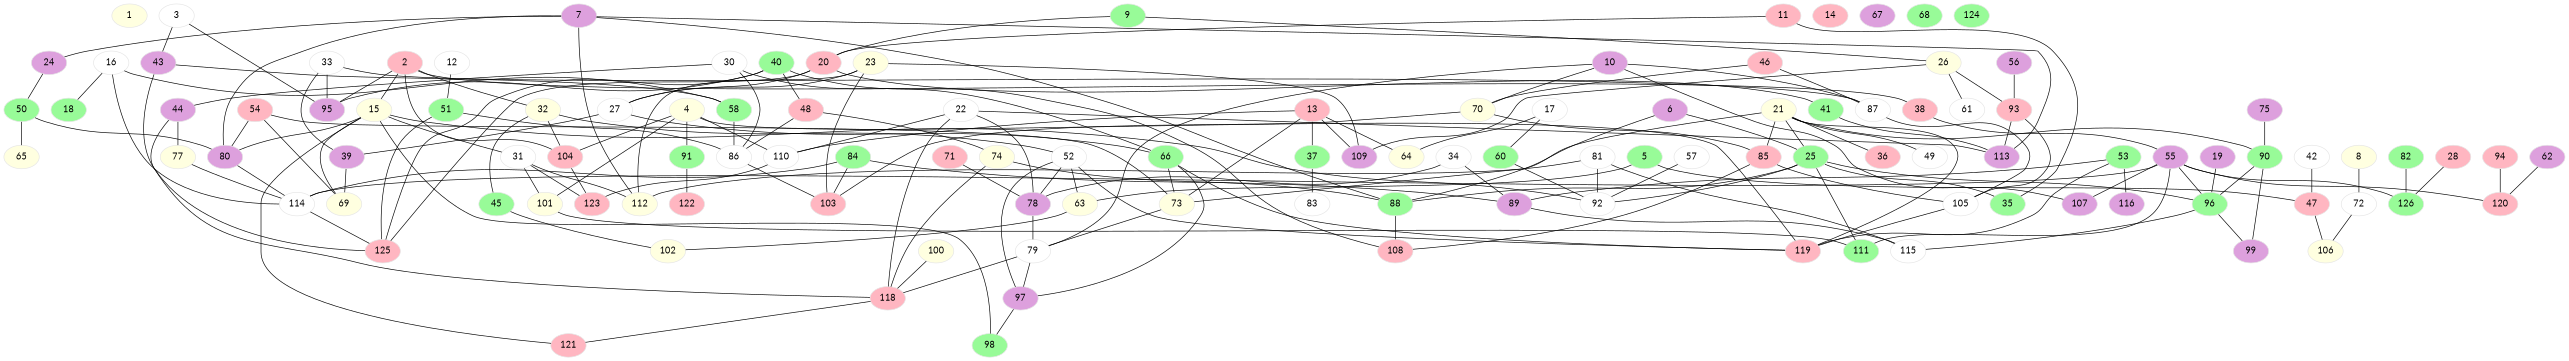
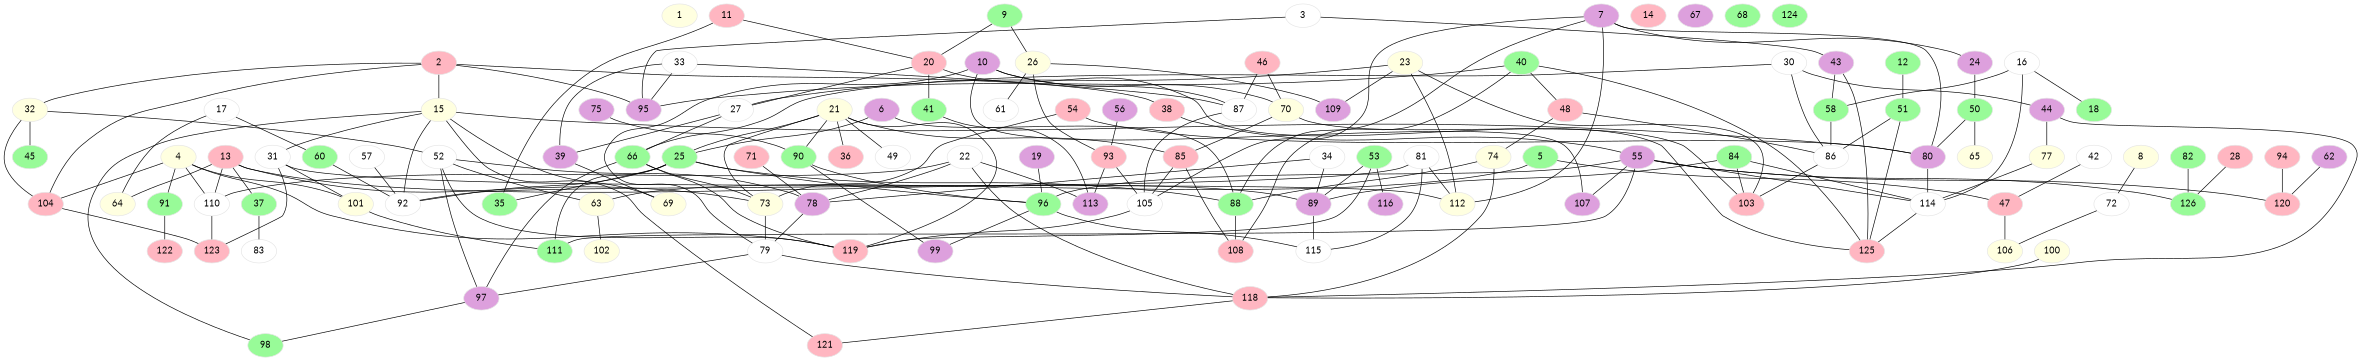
  graph {
    fontname=Lato
    node [color=gray90 fillcolor=lightpink fontname=Lato style=filled]
    edge [fontname=Lato]
    1 [fillcolor=lightyellow]
    15 [fillcolor=lightyellow]
    2
    32 [fillcolor=lightyellow]
    38
    95 [fillcolor=plum]
    104
    80 [fillcolor=plum]
    31 [fillcolor=white]
    69 [fillcolor=lightyellow]
    92 [fillcolor=white]
    121
    98 [fillcolor=palegreen]
    45 [fillcolor=palegreen]
    52 [fillcolor=white]
    55 [fillcolor=plum]
    123
    3 [fillcolor=white]
    43 [fillcolor=plum]
    58 [fillcolor=palegreen]
    125
    4 [fillcolor=lightyellow]
    91 [fillcolor=palegreen]
    101 [fillcolor=lightyellow]
    110 [fillcolor=white]
    119
    122
    111 [fillcolor=palegreen]
    5 [fillcolor=palegreen]
    47
    63 [fillcolor=lightyellow]
    106 [fillcolor=lightyellow]
    102 [fillcolor=lightyellow]
    6 [fillcolor=plum]
    25 [fillcolor=palegreen]
    88 [fillcolor=palegreen]
    35 [fillcolor=palegreen]
    96 [fillcolor=palegreen]
    108
    7 [fillcolor=plum]
    24 [fillcolor=plum]
    105 [fillcolor=white]
    112 [fillcolor=lightyellow]
    50 [fillcolor=palegreen]
    114 [fillcolor=white]
    8 [fillcolor=lightyellow]
    72 [fillcolor=white]
    9 [fillcolor=palegreen]
    20
    26 [fillcolor=lightyellow]
    27 [fillcolor=white]
    41 [fillcolor=palegreen]
    109 [fillcolor=plum]
    61 [fillcolor=white]
    93
    10 [fillcolor=plum]
    70 [fillcolor=lightyellow]
    79 [fillcolor=white]
    87 [fillcolor=white]
    107 [fillcolor=plum]
    85
    103
    97 [fillcolor=plum]
    118
    11
-   12 [fillcolor=white]
+   12 [fillcolor=palegreen]
    51 [fillcolor=palegreen]
    86 [fillcolor=white]
    13
    37 [fillcolor=palegreen]
    64 [fillcolor=lightyellow]
    73 [fillcolor=lightyellow]
    83 [fillcolor=white]
    14
    16 [fillcolor=white]
    18 [fillcolor=palegreen]
    17 [fillcolor=white]
    60 [fillcolor=palegreen]
    19 [fillcolor=plum]
    115 [fillcolor=white]
    99 [fillcolor=plum]
    39 [fillcolor=plum]
    66 [fillcolor=palegreen]
    113 [fillcolor=plum]
    21 [fillcolor=lightyellow]
    36
    49 [fillcolor=white]
    90 [fillcolor=palegreen]
    22 [fillcolor=white]
    78 [fillcolor=plum]
    23 [fillcolor=lightyellow]
    65 [fillcolor=lightyellow]
    126 [fillcolor=palegreen]
    28
    30 [fillcolor=white]
    44 [fillcolor=plum]
    77 [fillcolor=lightyellow]
    33 [fillcolor=white]
    34 [fillcolor=white]
    89 [fillcolor=plum]
    120
    40 [fillcolor=palegreen]
    48
    74 [fillcolor=lightyellow]
    42 [fillcolor=white]
    46
    53 [fillcolor=palegreen]
    116 [fillcolor=plum]
    54
    56 [fillcolor=plum]
    57 [fillcolor=white]
    62 [fillcolor=plum]
    67 [fillcolor=plum]
    68 [fillcolor=palegreen]
    71
    75 [fillcolor=plum]
    81 [fillcolor=white]
    82 [fillcolor=palegreen]
    84 [fillcolor=palegreen]
    94
    100 [fillcolor=lightyellow]
    124 [fillcolor=palegreen]
    15 -- 80
    15 -- 31
    15 -- 69
    15 -- 92
    15 -- 121
    15 -- 98
    2 -- 15
    2 -- 32
    2 -- 38
    2 -- 95
    2 -- 104
    32 -- 104
    32 -- 45
    32 -- 52
    38 -- 55
    104 -- 123
    80 -- 114
    31 -- 123
    31 -- 101
    31 -- 112
-   45 -- 102
    52 -- 119
    52 -- 63
    52 -- 97
    52 -- 78
    55 -- 111
    55 -- 96
    55 -- 114
    55 -- 107
    55 -- 126
    55 -- 120
    3 -- 95
    3 -- 43
    43 -- 58
    43 -- 125
    58 -- 86
    4 -- 104
    4 -- 91
    4 -- 101
    4 -- 110
    4 -- 119
    91 -- 122
    101 -- 111
    110 -- 123
    5 -- 47
    5 -- 63
    47 -- 106
    63 -- 102
    6 -- 25
    6 -- 88
    25 -- 92
    25 -- 111
    25 -- 88
    25 -- 35
    25 -- 96
    88 -- 108
    96 -- 115
    96 -- 99
    7 -- 80
    7 -- 88
    7 -- 24
-   7 -- 113
+   7 -- 105
    7 -- 112
    24 -- 50
    105 -- 119
    50 -- 80
    50 -- 65
    114 -- 125
    8 -- 72
    72 -- 106
    9 -- 20
    9 -- 26
    20 -- 125
    20 -- 27
    20 -- 41
    26 -- 109
    26 -- 61
    26 -- 93
    27 -- 39
    27 -- 66
    41 -- 113
    93 -- 105
    93 -- 113
    10 -- 70
    10 -- 79
    10 -- 87
    10 -- 107
    70 -- 85
    70 -- 103
    79 -- 97
    79 -- 118
    87 -- 105
    85 -- 108
    85 -- 105
    97 -- 98
    118 -- 121
    11 -- 35
    11 -- 20
    12 -- 51
    51 -- 125
    51 -- 86
    86 -- 103
    13 -- 110
-   13 -- 109
+   13 -- 89
    13 -- 37
    13 -- 64
    13 -- 73
    37 -- 83
    73 -- 79
    16 -- 58
    16 -- 114
    16 -- 18
    17 -- 64
    17 -- 60
    60 -- 92
    19 -- 96
    39 -- 69
    66 -- 119
    66 -- 97
    66 -- 73
    21 -- 119
    21 -- 25
    21 -- 85
    21 -- 73
    21 -- 36
    21 -- 49
    21 -- 90
    90 -- 96
    90 -- 99
    22 -- 110
    22 -- 118
    22 -- 113
    22 -- 78
    78 -- 79
    23 -- 112
    23 -- 27
    23 -- 109
    23 -- 103
    28 -- 126
    30 -- 86
    30 -- 66
    30 -- 44
    44 -- 118
    44 -- 77
    77 -- 114
    33 -- 95
    33 -- 87
    33 -- 39
    34 -- 78
    34 -- 89
    89 -- 115
    40 -- 95
    40 -- 125
    40 -- 108
    40 -- 48
    48 -- 86
    48 -- 74
    74 -- 88
    74 -- 118
    42 -- 47
    46 -- 70
    46 -- 87
    53 -- 119
    53 -- 89
    53 -- 116
    54 -- 80
-   54 -- 69
    54 -- 73
    56 -- 93
    57 -- 92
    62 -- 120
    71 -- 78
    75 -- 90
    81 -- 92
    81 -- 112
    81 -- 115
    82 -- 126
    84 -- 114
    84 -- 103
    84 -- 89
    94 -- 120
    100 -- 118
  }
